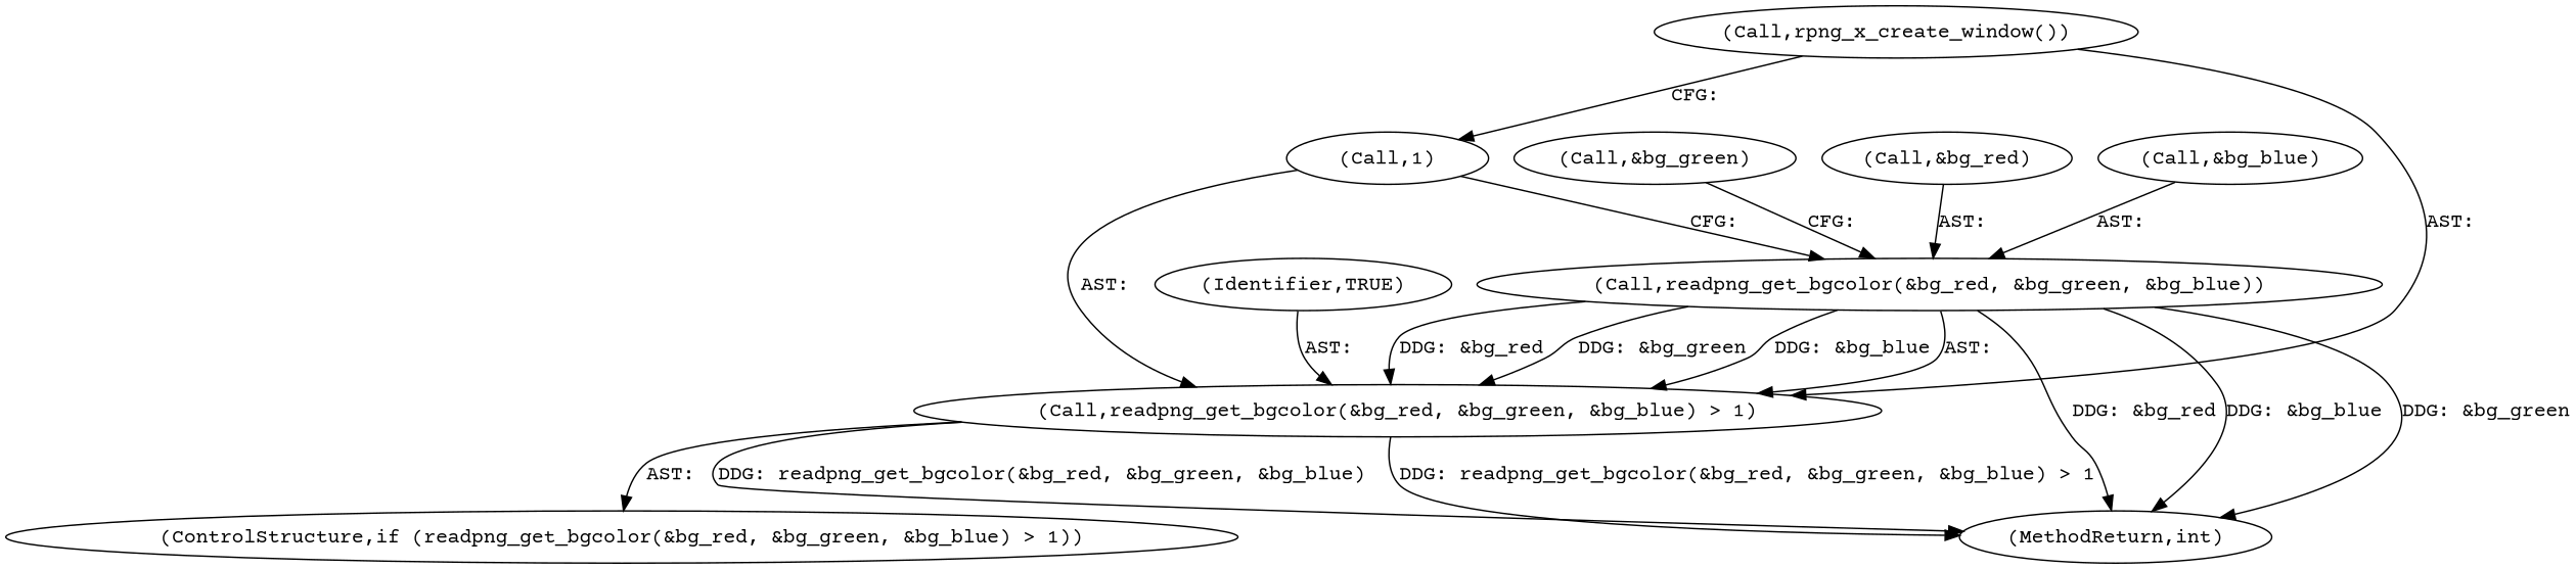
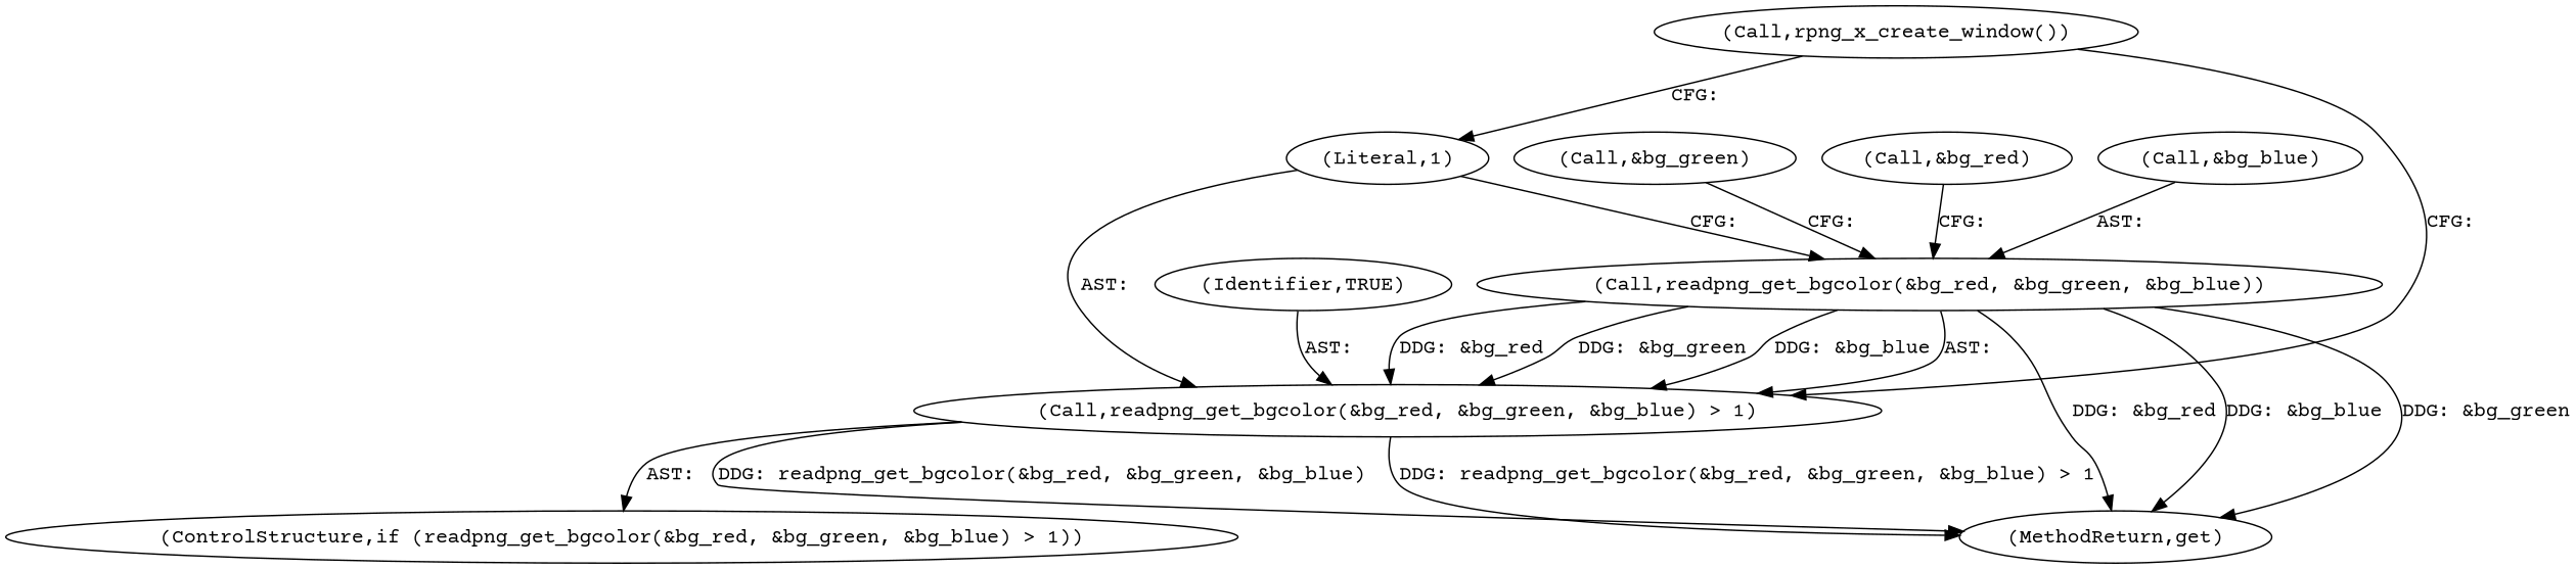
  digraph {
    fontname="Courier Prime"
    node [fontname="Courier Prime"]
    edge [fontname="Courier Prime"]
    n1 [label="(Call,readpng_get_bgcolor(&bg_red, &bg_green, &bg_blue) > 1)"]
-   n2 [label="(MethodReturn,int)"]
+   n2 [label="(MethodReturn,get)"]
    n3 [label="(ControlStructure,if (readpng_get_bgcolor(&bg_red, &bg_green, &bg_blue) > 1))"]
-   n4 [label="(Call,1)"]
+   n4 [label="(Literal,1)"]
    n5 [label="(Call,readpng_get_bgcolor(&bg_red, &bg_green, &bg_blue))"]
    n6 [label="(Call,&bg_blue)"]
    n7 [label="(Call,&bg_green)"]
    n8 [label="(Call,rpng_x_create_window())"]
    n9 [label="(Identifier,TRUE)"]
    n10 [label="(Call,&bg_red)"]
    n1 -> n2 [label="DDG: readpng_get_bgcolor(&bg_red, &bg_green, &bg_blue)"]
    n1 -> n2 [label="DDG: readpng_get_bgcolor(&bg_red, &bg_green, &bg_blue) > 1"]
    n1 -> n3 [label="AST: "]
    n4 -> n1 [label="AST: "]
    n4 -> n5 [label="CFG: "]
    n5 -> n1 [label="AST: "]
    n5 -> n1 [label="DDG: &bg_red"]
    n5 -> n1 [label="DDG: &bg_green"]
    n5 -> n1 [label="DDG: &bg_blue"]
    n5 -> n2 [label="DDG: &bg_red"]
    n5 -> n2 [label="DDG: &bg_blue"]
    n5 -> n2 [label="DDG: &bg_green"]
    n6 -> n5 [label="AST: "]
    n7 -> n5 [label="CFG: "]
-   n8 -> n1 [label="AST: "]
+   n8 -> n1 [label="CFG: "]
    n8 -> n4 [label="CFG: "]
    n9 -> n1 [label="AST: "]
-   n10 -> n5 [label="AST: "]
+   n10 -> n5 [label="CFG: "]
  }
